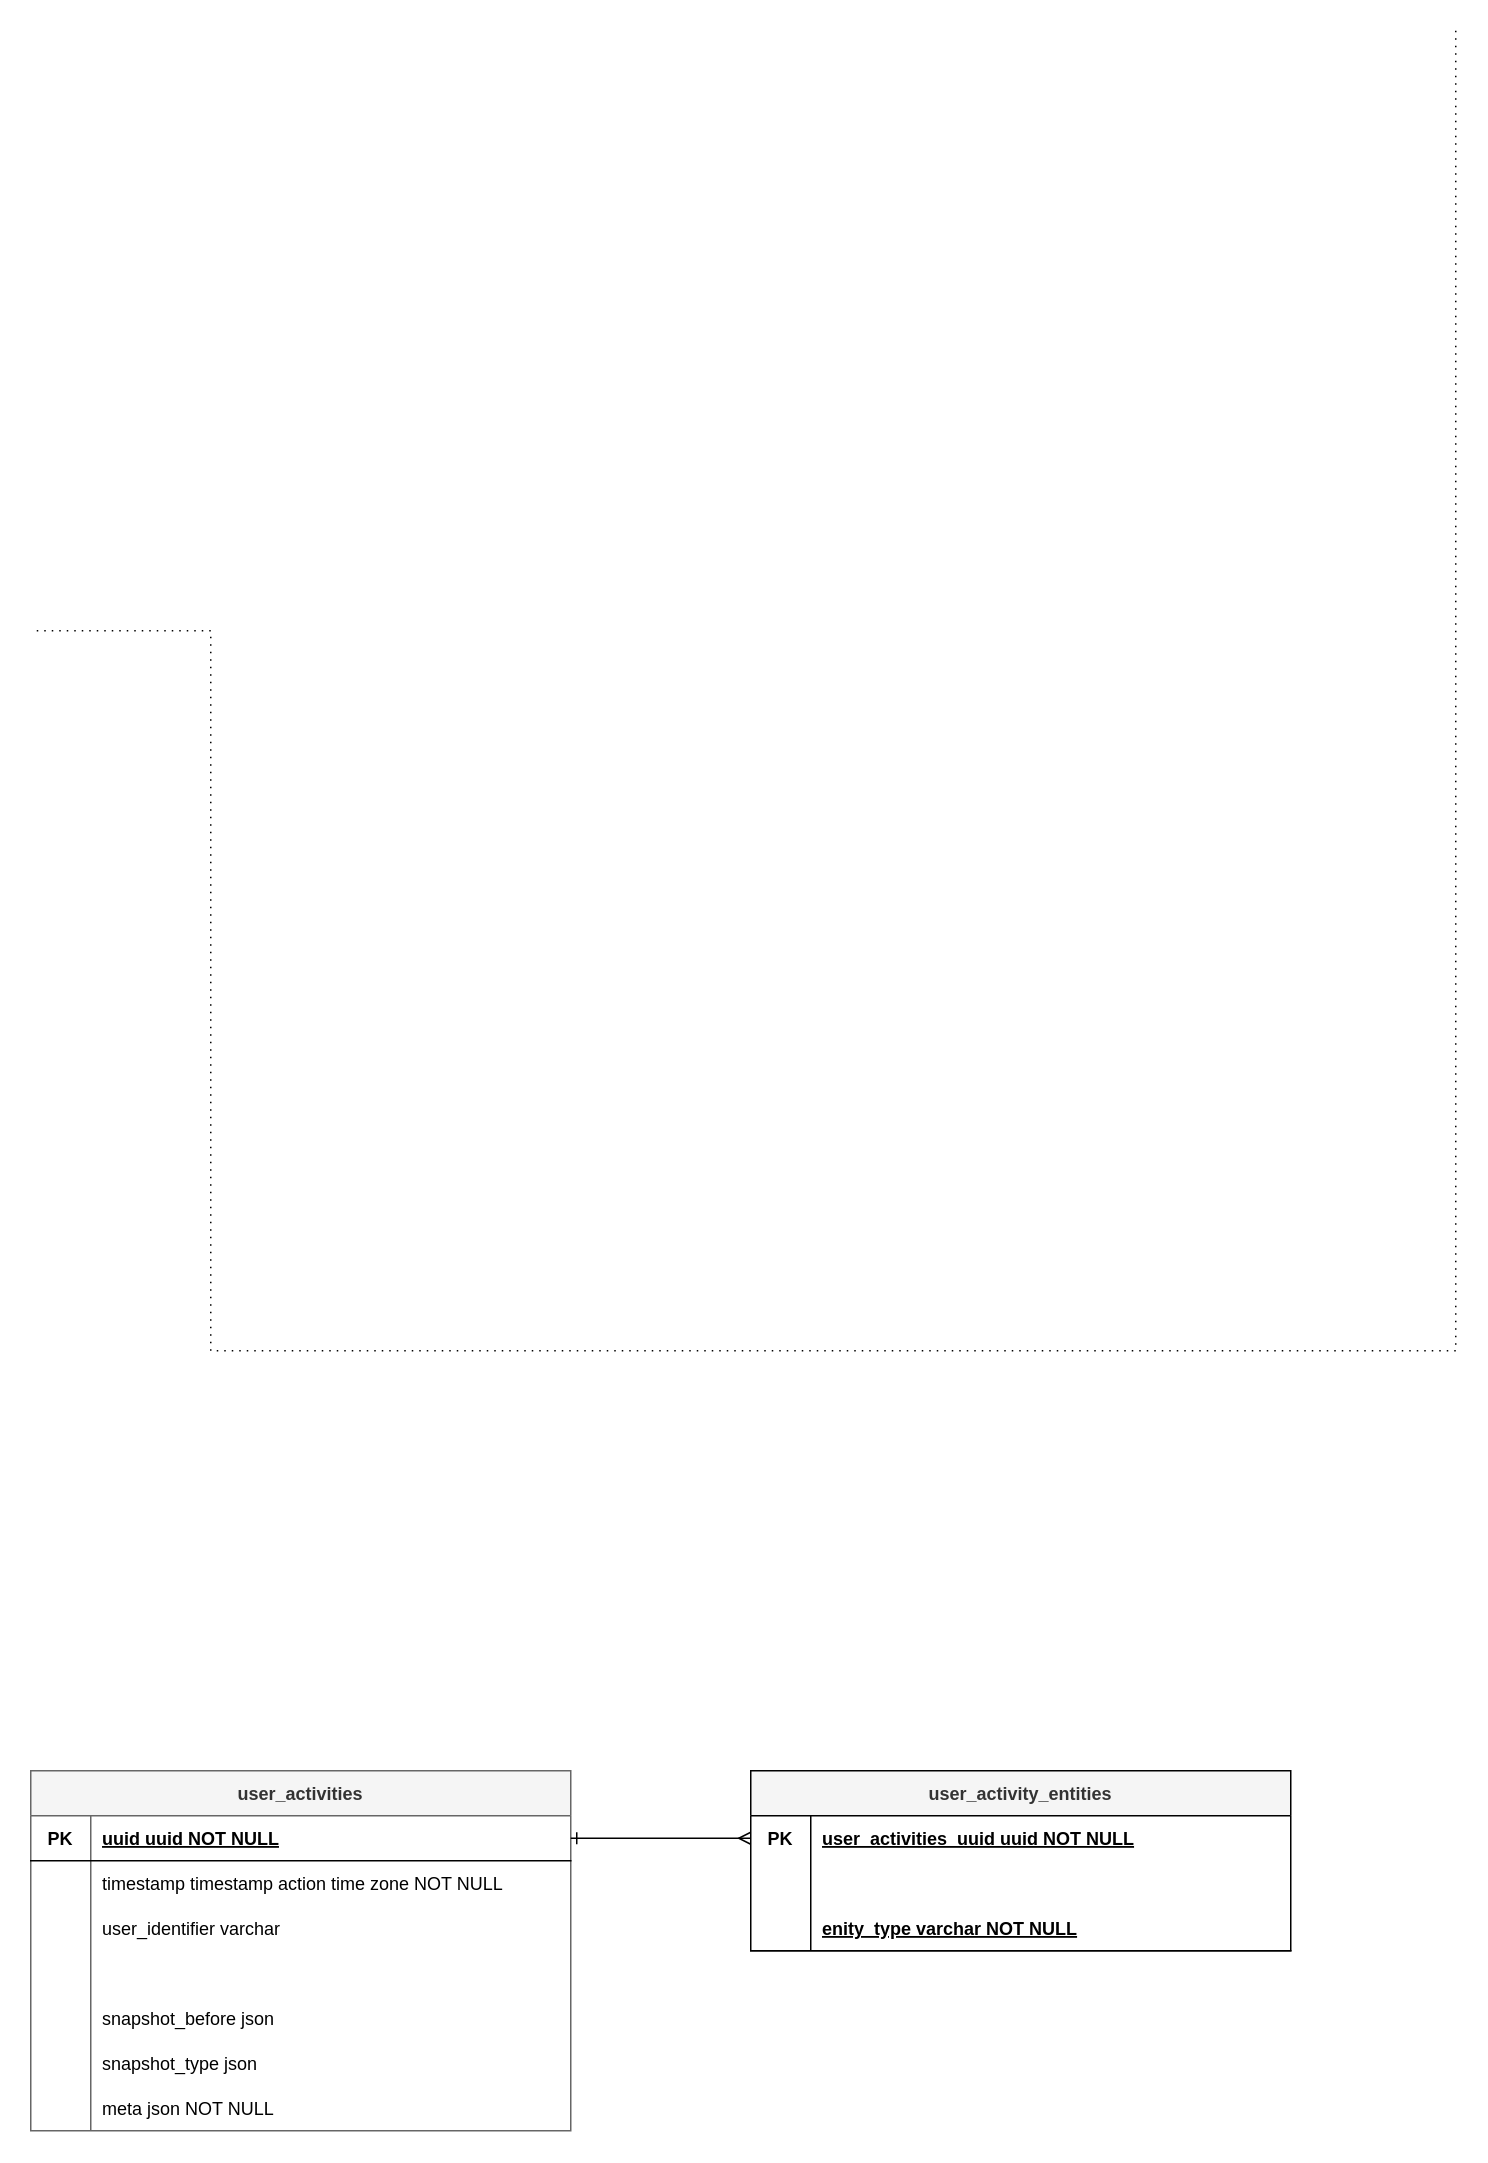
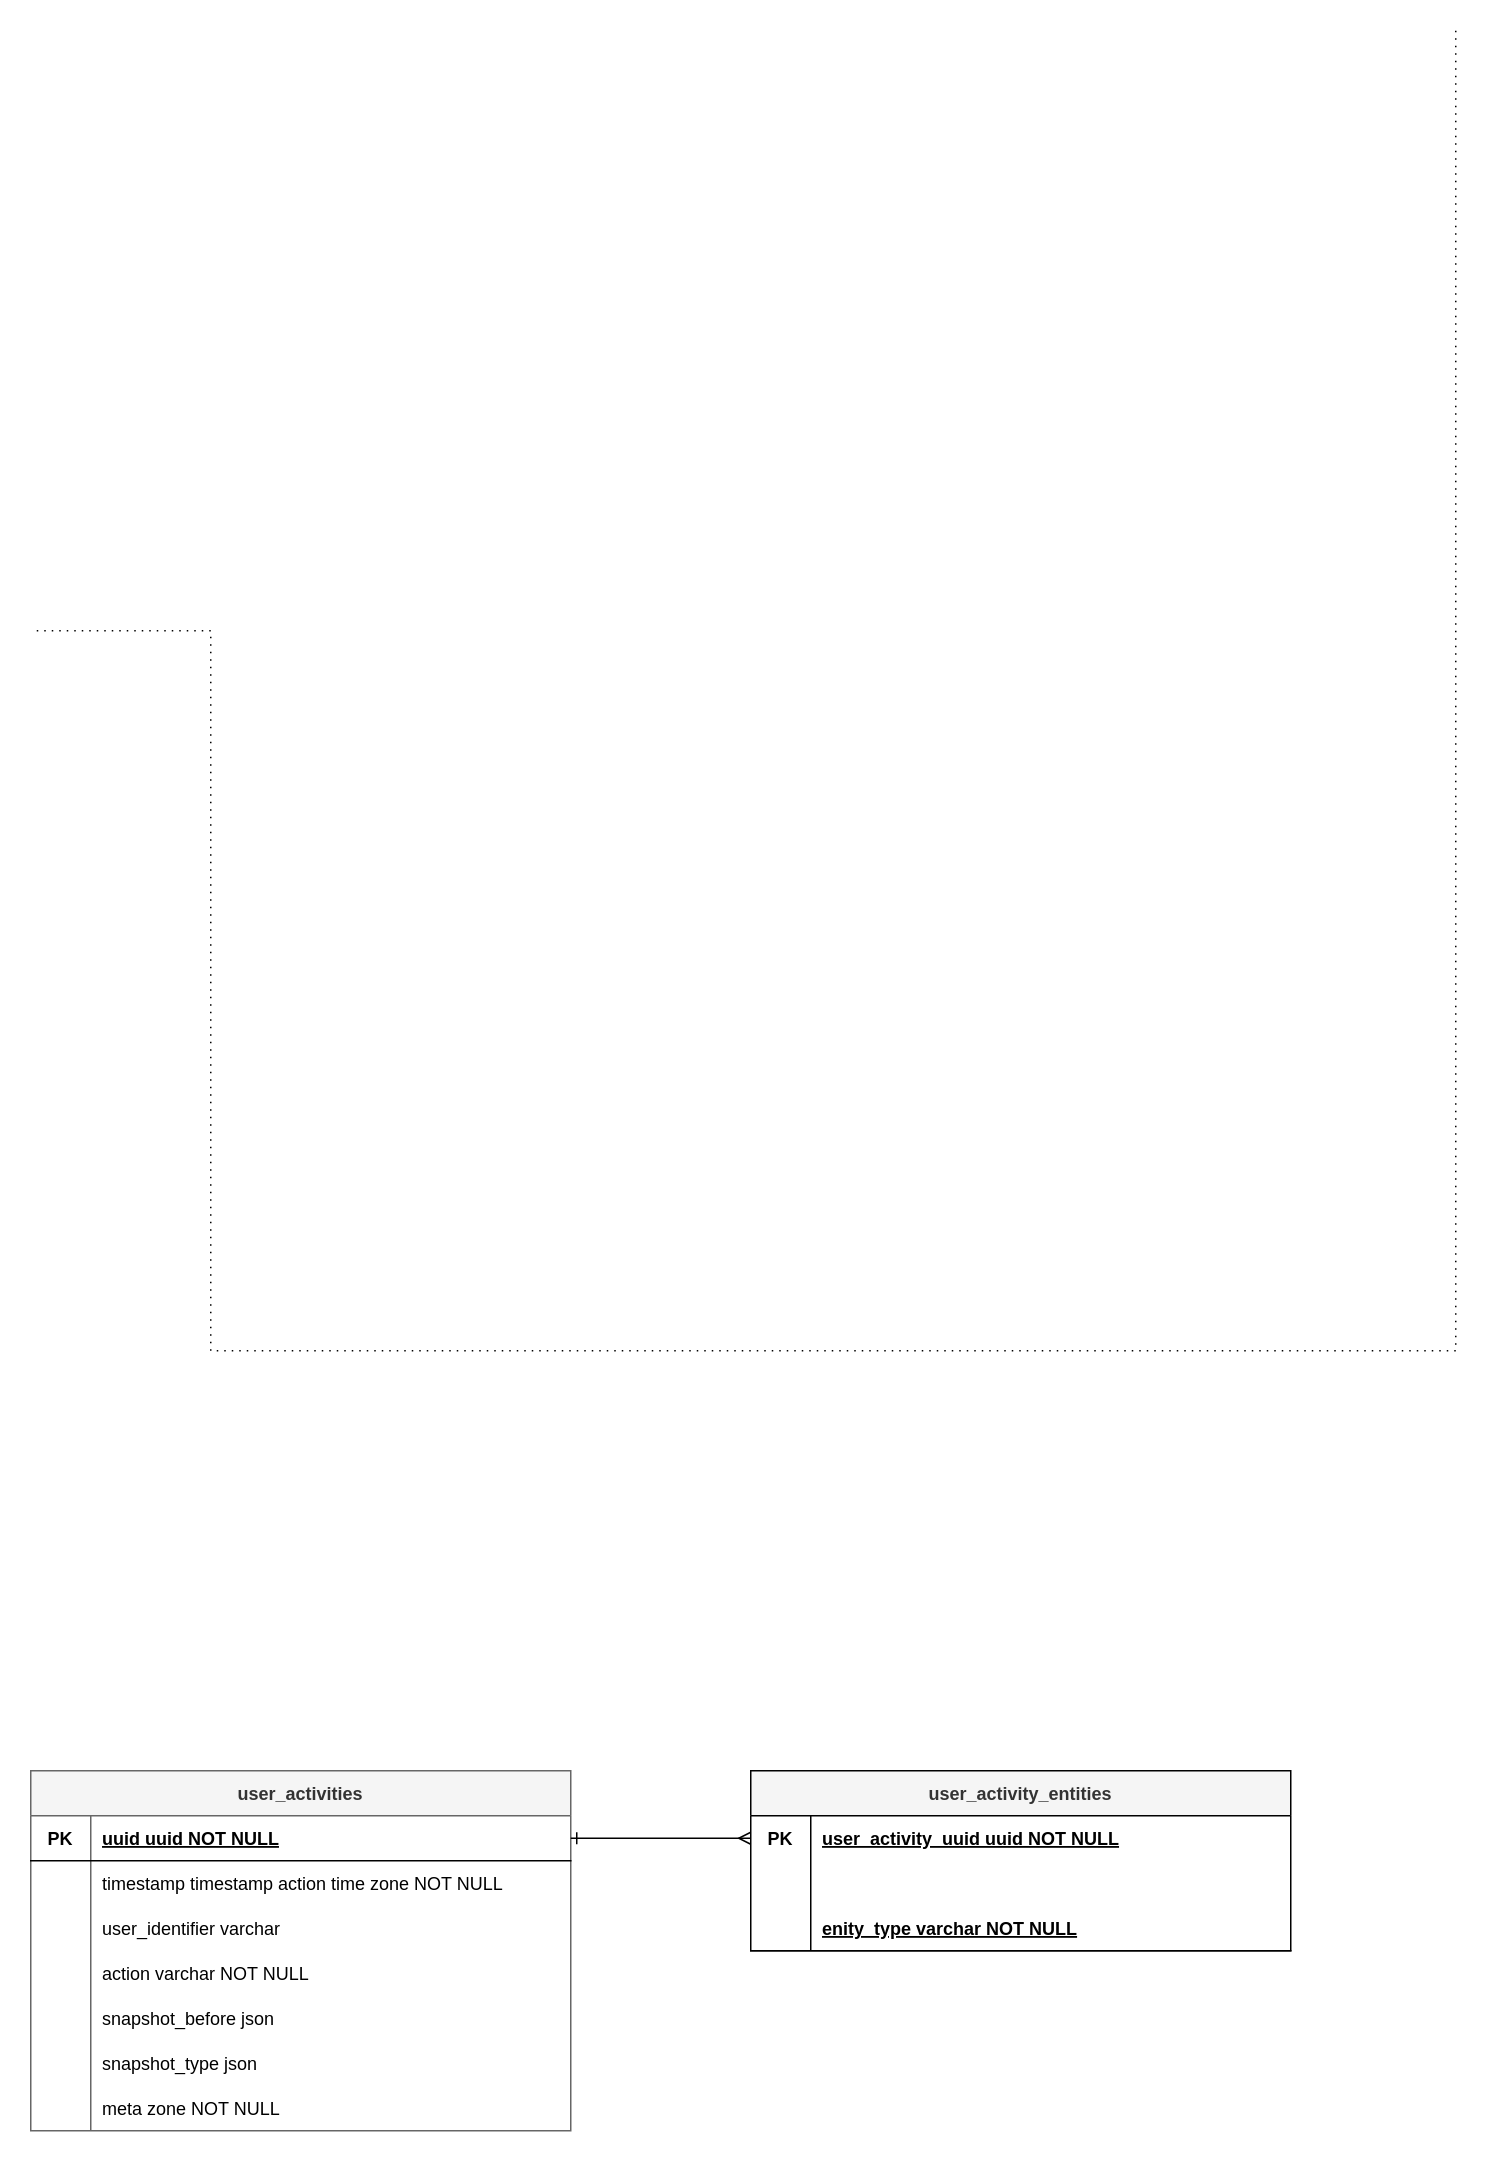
  <mxCell id="0" />
  <mxCell id="1" parent="0" />
  <mxCell id="2" value="" style="fontSize=12;html=1;endArrow=none;rounded=0;dashed=1;dashPattern=1 4;endFill=0;edgeStyle=orthogonalEdgeStyle;" parent="1" edge="1"><mxGeometry width="100" height="100" relative="1" as="geometry"><mxPoint x="970" y="20" as="sourcePoint" /><mxPoint x="21" y="420" as="targetPoint" /><Array as="points"><mxPoint x="140" y="900" /><mxPoint x="140" y="420" /></Array></mxGeometry></mxCell>
  <mxCell id="3" value="user_activities" style="shape=table;startSize=30;container=1;collapsible=1;childLayout=tableLayout;fixedRows=1;rowLines=0;fontStyle=1;align=center;resizeLast=1;fillColor=#f5f5f5;fontColor=#333333;strokeColor=#666666;" parent="1" vertex="1"><mxGeometry x="20" y="1180" width="360" height="240" as="geometry" /></mxCell>
  <mxCell id="4" value="" style="shape=partialRectangle;collapsible=0;dropTarget=0;pointerEvents=0;fillColor=none;points=[[0,0.5],[1,0.5]];portConstraint=eastwest;top=0;left=0;right=0;bottom=1;" parent="3" vertex="1"><mxGeometry y="30" width="360" height="30" as="geometry" /></mxCell>
  <mxCell id="5" value="PK" style="shape=partialRectangle;overflow=hidden;connectable=0;fillColor=none;top=0;left=0;bottom=0;right=0;fontStyle=1;" parent="4" vertex="1"><mxGeometry width="40" height="30" as="geometry"><mxRectangle width="40" height="30" as="alternateBounds" /></mxGeometry></mxCell>
  <mxCell id="6" value="uuid uuid NOT NULL" style="shape=partialRectangle;overflow=hidden;connectable=0;fillColor=none;top=0;left=0;bottom=0;right=0;align=left;spacingLeft=6;fontStyle=5;" parent="4" vertex="1"><mxGeometry x="40" width="320" height="30" as="geometry"><mxRectangle width="320" height="30" as="alternateBounds" /></mxGeometry></mxCell>
  <mxCell id="7" value="" style="shape=partialRectangle;collapsible=0;dropTarget=0;pointerEvents=0;fillColor=none;points=[[0,0.5],[1,0.5]];portConstraint=eastwest;top=0;left=0;right=0;bottom=0;" parent="3" vertex="1"><mxGeometry y="60" width="360" height="30" as="geometry" /></mxCell>
  <mxCell id="8" value="" style="shape=partialRectangle;overflow=hidden;connectable=0;fillColor=none;top=0;left=0;bottom=0;right=0;" parent="7" vertex="1"><mxGeometry width="40" height="30" as="geometry"><mxRectangle width="40" height="30" as="alternateBounds" /></mxGeometry></mxCell>
  <mxCell id="9" value="timestamp timestamp action time zone NOT NULL" style="shape=partialRectangle;overflow=hidden;connectable=0;fillColor=none;top=0;left=0;bottom=0;right=0;align=left;spacingLeft=6;" parent="7" vertex="1"><mxGeometry x="40" width="320" height="30" as="geometry"><mxRectangle width="320" height="30" as="alternateBounds" /></mxGeometry></mxCell>
  <mxCell id="10" style="shape=partialRectangle;collapsible=0;dropTarget=0;pointerEvents=0;fillColor=none;points=[[0,0.5],[1,0.5]];portConstraint=eastwest;top=0;left=0;right=0;bottom=0;" parent="3" vertex="1"><mxGeometry y="90" width="360" height="30" as="geometry" /></mxCell>
  <mxCell id="11" style="shape=partialRectangle;overflow=hidden;connectable=0;fillColor=none;top=0;left=0;bottom=0;right=0;" parent="10" vertex="1"><mxGeometry width="40" height="30" as="geometry"><mxRectangle width="40" height="30" as="alternateBounds" /></mxGeometry></mxCell>
  <mxCell id="12" value="user_identifier varchar" style="shape=partialRectangle;overflow=hidden;connectable=0;fillColor=none;top=0;left=0;bottom=0;right=0;align=left;spacingLeft=6;" parent="10" vertex="1"><mxGeometry x="40" width="320" height="30" as="geometry"><mxRectangle width="320" height="30" as="alternateBounds" /></mxGeometry></mxCell>
  <mxCell id="13" style="shape=partialRectangle;collapsible=0;dropTarget=0;pointerEvents=0;fillColor=none;points=[[0,0.5],[1,0.5]];portConstraint=eastwest;top=0;left=0;right=0;bottom=0;" parent="3" vertex="1"><mxGeometry y="120" width="360" height="30" as="geometry" /></mxCell>
  <mxCell id="14" style="shape=partialRectangle;overflow=hidden;connectable=0;fillColor=none;top=0;left=0;bottom=0;right=0;" parent="13" vertex="1"><mxGeometry width="40" height="30" as="geometry"><mxRectangle width="40" height="30" as="alternateBounds" /></mxGeometry></mxCell>
+ <mxCell id="15" value="action varchar NOT NULL" style="shape=partialRectangle;overflow=hidden;connectable=0;fillColor=none;top=0;left=0;bottom=0;right=0;align=left;spacingLeft=6;" parent="13" vertex="1"><mxGeometry x="40" width="320" height="30" as="geometry"><mxRectangle width="320" height="30" as="alternateBounds" /></mxGeometry></mxCell>
  <mxCell id="16" style="shape=partialRectangle;collapsible=0;dropTarget=0;pointerEvents=0;fillColor=none;points=[[0,0.5],[1,0.5]];portConstraint=eastwest;top=0;left=0;right=0;bottom=0;" parent="3" vertex="1"><mxGeometry y="150" width="360" height="30" as="geometry" /></mxCell>
  <mxCell id="17" style="shape=partialRectangle;overflow=hidden;connectable=0;fillColor=none;top=0;left=0;bottom=0;right=0;" parent="16" vertex="1"><mxGeometry width="40" height="30" as="geometry"><mxRectangle width="40" height="30" as="alternateBounds" /></mxGeometry></mxCell>
  <mxCell id="18" value="snapshot_before json" style="shape=partialRectangle;overflow=hidden;connectable=0;fillColor=none;top=0;left=0;bottom=0;right=0;align=left;spacingLeft=6;" parent="16" vertex="1"><mxGeometry x="40" width="320" height="30" as="geometry"><mxRectangle width="320" height="30" as="alternateBounds" /></mxGeometry></mxCell>
  <mxCell id="19" style="shape=partialRectangle;collapsible=0;dropTarget=0;pointerEvents=0;fillColor=none;points=[[0,0.5],[1,0.5]];portConstraint=eastwest;top=0;left=0;right=0;bottom=0;" parent="3" vertex="1"><mxGeometry y="180" width="360" height="30" as="geometry" /></mxCell>
  <mxCell id="20" style="shape=partialRectangle;overflow=hidden;connectable=0;fillColor=none;top=0;left=0;bottom=0;right=0;" parent="19" vertex="1"><mxGeometry width="40" height="30" as="geometry"><mxRectangle width="40" height="30" as="alternateBounds" /></mxGeometry></mxCell>
  <mxCell id="21" value="snapshot_type json" style="shape=partialRectangle;overflow=hidden;connectable=0;fillColor=none;top=0;left=0;bottom=0;right=0;align=left;spacingLeft=6;" parent="19" vertex="1"><mxGeometry x="40" width="320" height="30" as="geometry"><mxRectangle width="320" height="30" as="alternateBounds" /></mxGeometry></mxCell>
  <mxCell id="22" style="shape=partialRectangle;collapsible=0;dropTarget=0;pointerEvents=0;fillColor=none;points=[[0,0.5],[1,0.5]];portConstraint=eastwest;top=0;left=0;right=0;bottom=0;" parent="3" vertex="1"><mxGeometry y="210" width="360" height="30" as="geometry" /></mxCell>
  <mxCell id="23" style="shape=partialRectangle;overflow=hidden;connectable=0;fillColor=none;top=0;left=0;bottom=0;right=0;" parent="22" vertex="1"><mxGeometry width="40" height="30" as="geometry"><mxRectangle width="40" height="30" as="alternateBounds" /></mxGeometry></mxCell>
- <mxCell id="24" value="meta json NOT NULL" style="shape=partialRectangle;overflow=hidden;connectable=0;fillColor=none;top=0;left=0;bottom=0;right=0;align=left;spacingLeft=6;" parent="22" vertex="1"><mxGeometry x="40" width="320" height="30" as="geometry"><mxRectangle width="320" height="30" as="alternateBounds" /></mxGeometry></mxCell>
+ <mxCell id="24" value="meta zone NOT NULL" style="shape=partialRectangle;overflow=hidden;connectable=0;fillColor=none;top=0;left=0;bottom=0;right=0;align=left;spacingLeft=6;" parent="22" vertex="1"><mxGeometry x="40" width="320" height="30" as="geometry"><mxRectangle width="320" height="30" as="alternateBounds" /></mxGeometry></mxCell>
  <mxCell id="25" value="user_activity_entities" style="shape=table;startSize=30;container=1;collapsible=1;childLayout=tableLayout;fixedRows=1;rowLines=0;fontStyle=1;align=center;resizeLast=1;fillColor=#f5f5f5;fontColor=#333333;strokeColor=default;" vertex="1" parent="1"><mxGeometry x="500" y="1180" width="360" height="120" as="geometry" /></mxCell>
  <mxCell id="26" style="shape=partialRectangle;collapsible=0;dropTarget=0;pointerEvents=0;fillColor=none;points=[[0,0.5],[1,0.5]];portConstraint=eastwest;top=0;left=0;right=0;bottom=0;" vertex="1" parent="25"><mxGeometry y="30" width="360" height="30" as="geometry" /></mxCell>
  <mxCell id="27" value="PK" style="shape=partialRectangle;overflow=hidden;connectable=0;fillColor=none;top=0;left=0;bottom=0;right=0;fontStyle=1" vertex="1" parent="26"><mxGeometry width="40" height="30" as="geometry"><mxRectangle width="40" height="30" as="alternateBounds" /></mxGeometry></mxCell>
- <mxCell id="28" value="user_activities_uuid uuid NOT NULL" style="shape=partialRectangle;overflow=hidden;connectable=0;fillColor=none;top=0;left=0;bottom=0;right=0;align=left;spacingLeft=6;fontStyle=5" vertex="1" parent="26"><mxGeometry x="40" width="320" height="30" as="geometry"><mxRectangle width="320" height="30" as="alternateBounds" /></mxGeometry></mxCell>
+ <mxCell id="28" value="user_activity_uuid uuid NOT NULL" style="shape=partialRectangle;overflow=hidden;connectable=0;fillColor=none;top=0;left=0;bottom=0;right=0;align=left;spacingLeft=6;fontStyle=5" vertex="1" parent="26"><mxGeometry x="40" width="320" height="30" as="geometry"><mxRectangle width="320" height="30" as="alternateBounds" /></mxGeometry></mxCell>
  <mxCell id="29" value="" style="shape=partialRectangle;collapsible=0;dropTarget=0;pointerEvents=0;fillColor=none;points=[[0,0.5],[1,0.5]];portConstraint=eastwest;top=0;left=0;right=0;bottom=0;" vertex="1" parent="25"><mxGeometry y="60" width="360" height="30" as="geometry" /></mxCell>
  <mxCell id="30" value="" style="shape=partialRectangle;overflow=hidden;connectable=0;fillColor=none;top=0;left=0;bottom=0;right=0;" vertex="1" parent="29"><mxGeometry width="40" height="30" as="geometry"><mxRectangle width="40" height="30" as="alternateBounds" /></mxGeometry></mxCell>
  <mxCell id="31" value="" style="shape=partialRectangle;collapsible=0;dropTarget=0;pointerEvents=0;fillColor=none;points=[[0,0.5],[1,0.5]];portConstraint=eastwest;top=0;left=0;right=0;bottom=1;strokeColor=default;" vertex="1" parent="25"><mxGeometry y="90" width="360" height="30" as="geometry" /></mxCell>
  <mxCell id="32" value="" style="shape=partialRectangle;overflow=hidden;connectable=0;fillColor=none;top=0;left=0;bottom=0;right=0;fontStyle=1;" vertex="1" parent="31"><mxGeometry width="40" height="30" as="geometry"><mxRectangle width="40" height="30" as="alternateBounds" /></mxGeometry></mxCell>
  <mxCell id="33" value="enity_type varchar NOT NULL" style="shape=partialRectangle;overflow=hidden;connectable=0;fillColor=none;top=0;left=0;bottom=0;right=0;align=left;spacingLeft=6;fontStyle=5;strokeColor=default;" vertex="1" parent="31"><mxGeometry x="40" width="320" height="30" as="geometry"><mxRectangle width="320" height="30" as="alternateBounds" /></mxGeometry></mxCell>
  <mxCell id="34" style="edgeStyle=orthogonalEdgeStyle;rounded=0;orthogonalLoop=1;jettySize=auto;html=1;entryX=0;entryY=0.5;entryDx=0;entryDy=0;endArrow=ERmany;endFill=0;startArrow=ERone;startFill=0;" edge="1" parent="1" source="4" target="26"><mxGeometry relative="1" as="geometry" /></mxCell>
